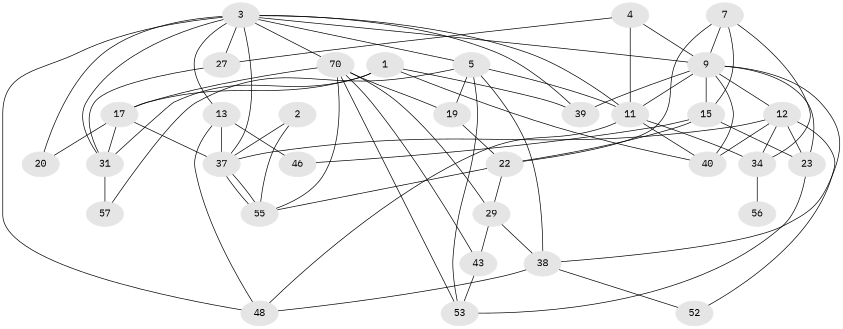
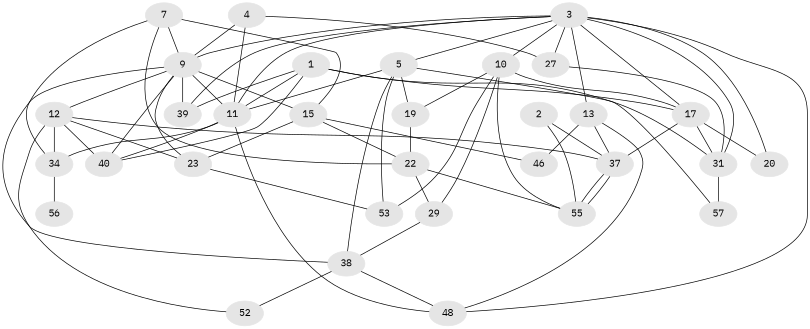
  graph {
    fontname="IBM Plex Mono"
    node [color=gray90 fontname="IBM Plex Mono" style=filled]
    edge [fontname="IBM Plex Mono"]
    1 [super="+30+8"]
    11 [super="+16"]
    17 [super="+18+32"]
    31 [super="+47"]
    39
    40 [super="+51"]
    48
    34 [super="+41"]
    37
    20
    57
    2
    55
    3 [super="+21+6"]
    5 [super="+33"]
    9 [super="+45"]
-   10 [super="+14+54" label=70]
+   10 [super="+14+54"]
    13
    27
    19
    38
    53
    15
    12 [super="+42"]
    23
    29
-   43
    46
    4
    22 [super="+35+49"]
    52
    7
    56
+   1 -- 11
    1 -- 17 [weight=2]
    1 -- 31
    1 -- 39
    1 -- 40
    11 -- 40
    11 -- 48
    11 -- 34 [weight=2]
    17 -- 31
    17 -- 37
    17 -- 20
    31 -- 57 [weight=2]
    34 -- 56
    37 -- 55
    37 -- 55
    2 -- 37
    2 -- 55
    3 -- 11 [weight=2]
-   3 -- 37
+   3 -- 17
    3 -- 31 [weight=2]
    3 -- 39
    3 -- 48
    3 -- 20 [weight=2]
    3 -- 5
    3 -- 9
    3 -- 10
    3 -- 13
    3 -- 27
    5 -- 11
    5 -- 57
    5 -- 19
    5 -- 38
    5 -- 53
    9 -- 11
    9 -- 39
    9 -- 40 [weight=2]
    9 -- 38
    9 -- 15
    9 -- 12
    9 -- 23
    10 -- 17 [weight=2]
    10 -- 55
    10 -- 19
    10 -- 53
    10 -- 29
-   10 -- 43
    13 -- 48
    13 -- 37
    13 -- 46
    27 -- 31
    19 -- 22
    38 -- 48
    38 -- 52
    15 -- 23
    15 -- 46
    15 -- 22
    12 -- 40
    12 -- 34
    12 -- 37
    12 -- 23
    12 -- 52
    23 -- 53
    29 -- 38
-   29 -- 43
-   43 -- 53
    4 -- 11
    4 -- 9
    4 -- 27
    22 -- 55
    22 -- 29
    7 -- 34
    7 -- 9
    7 -- 15
    7 -- 22
  }
